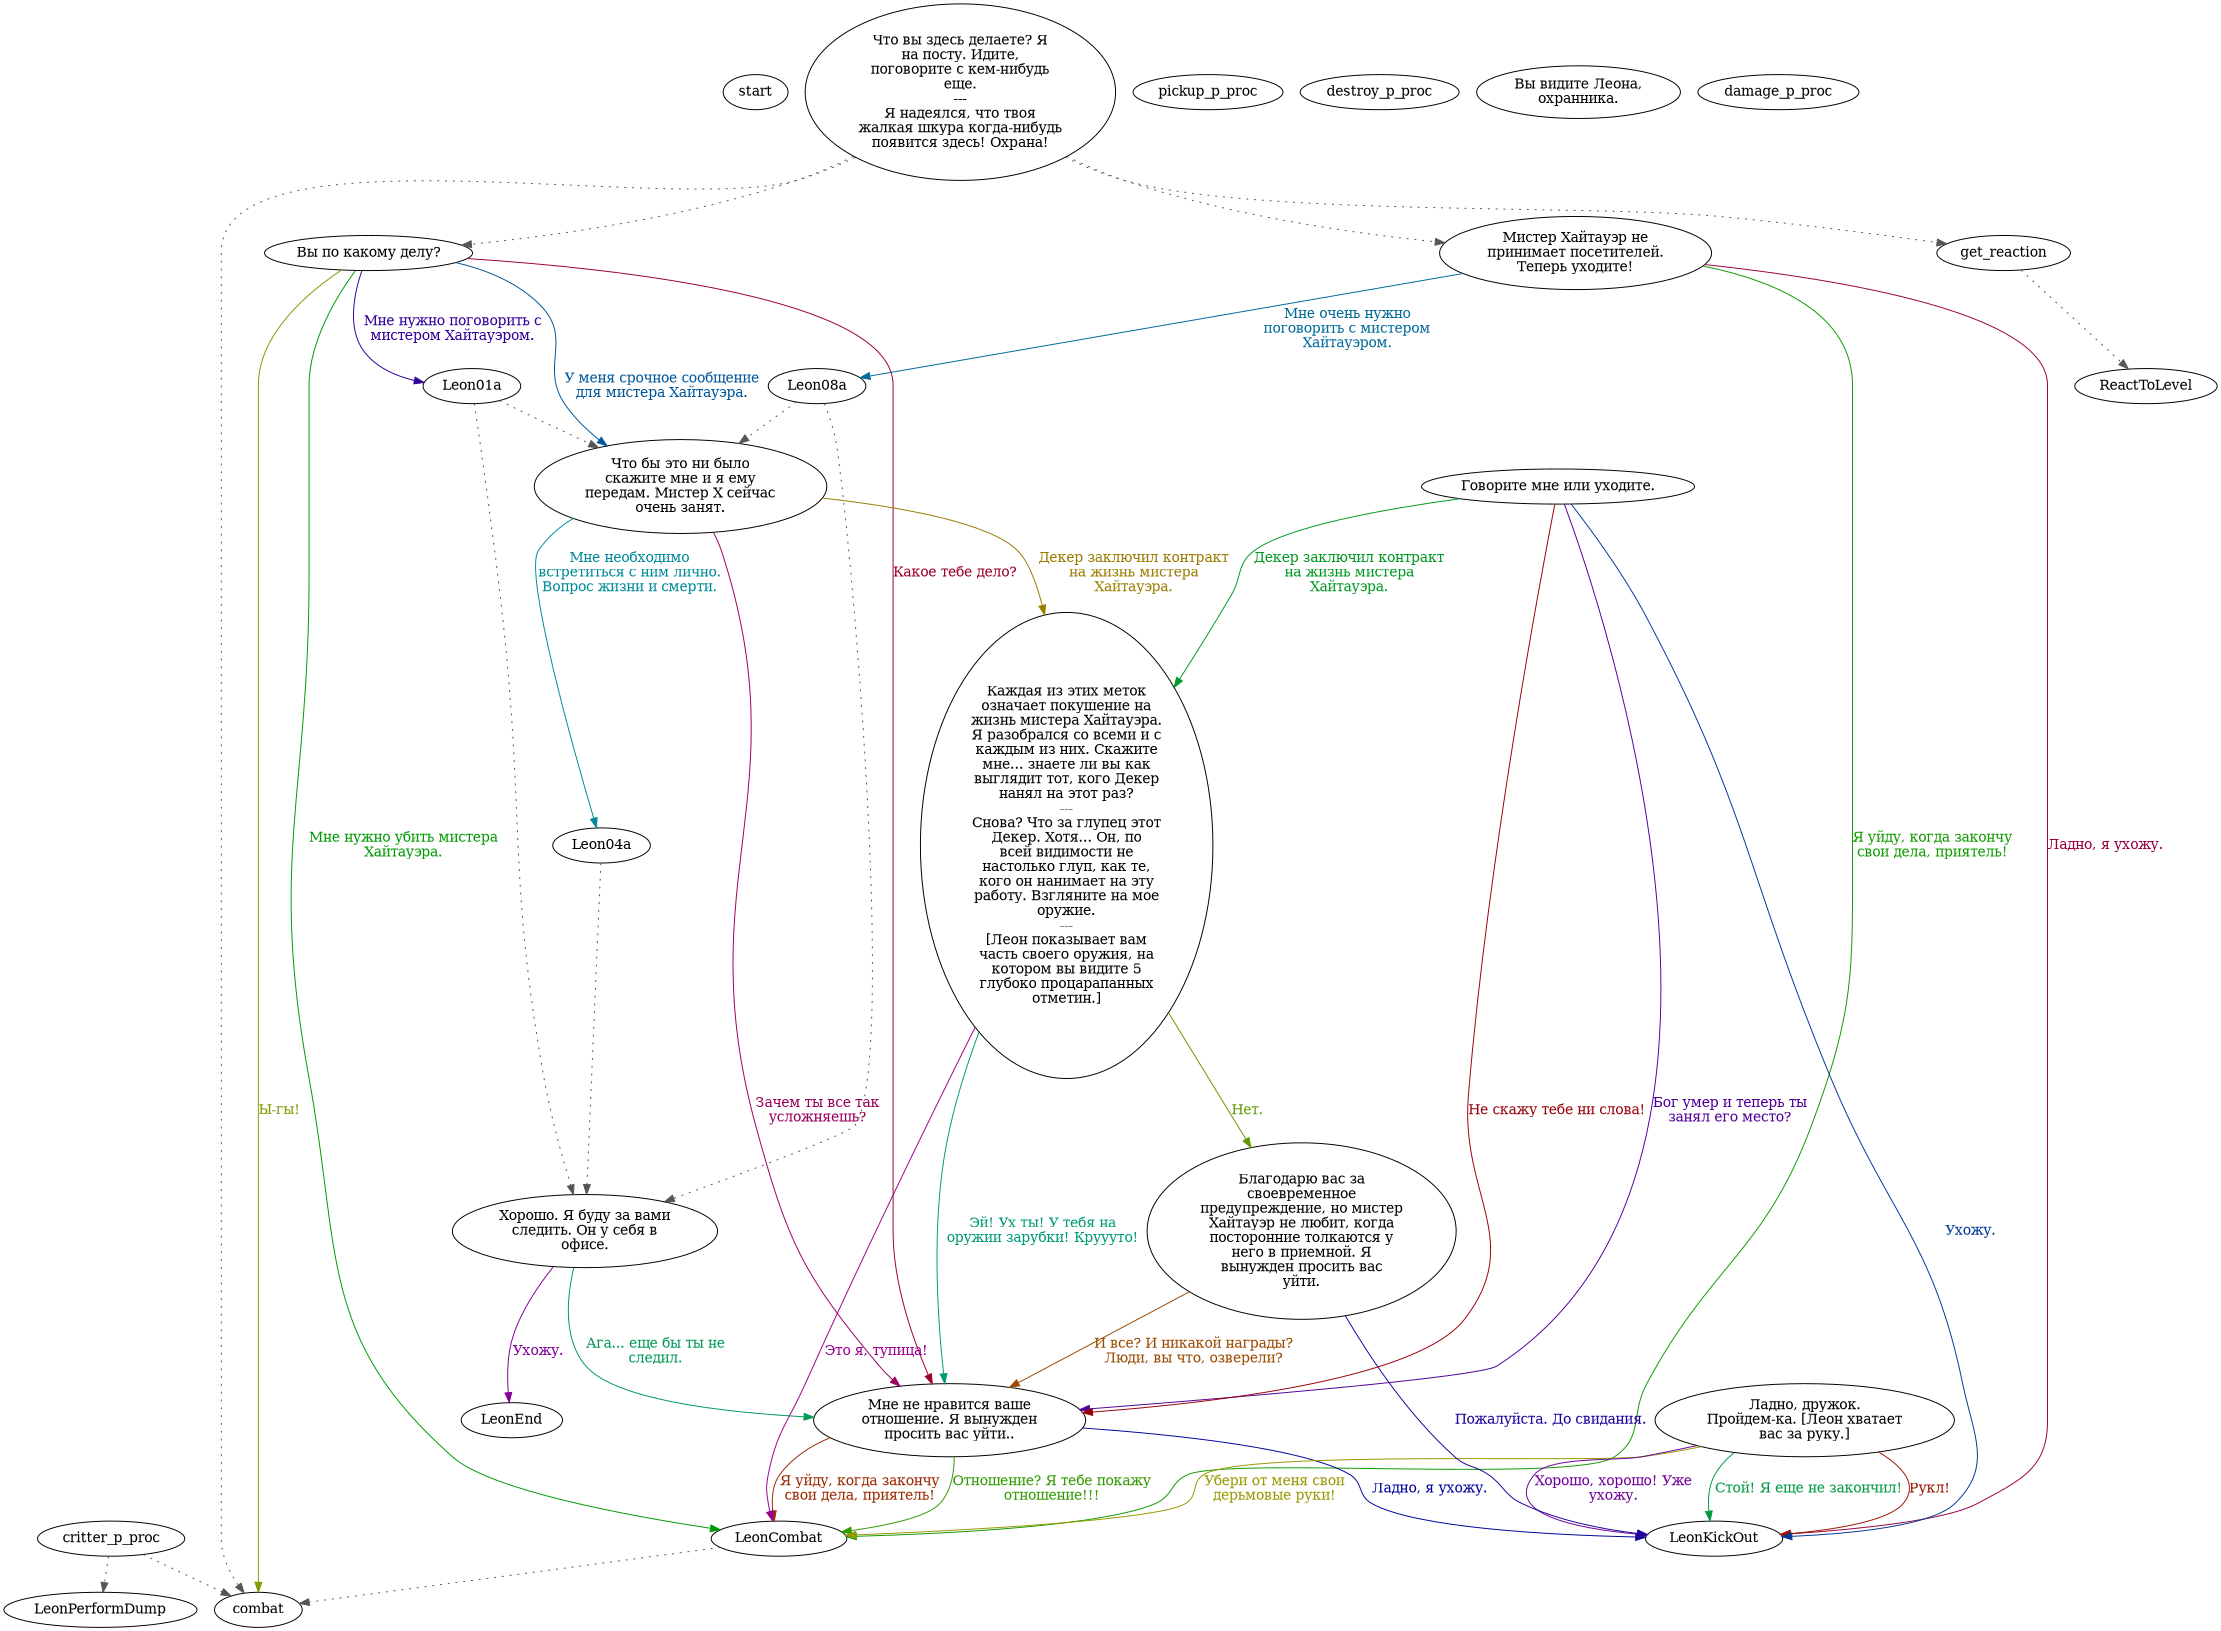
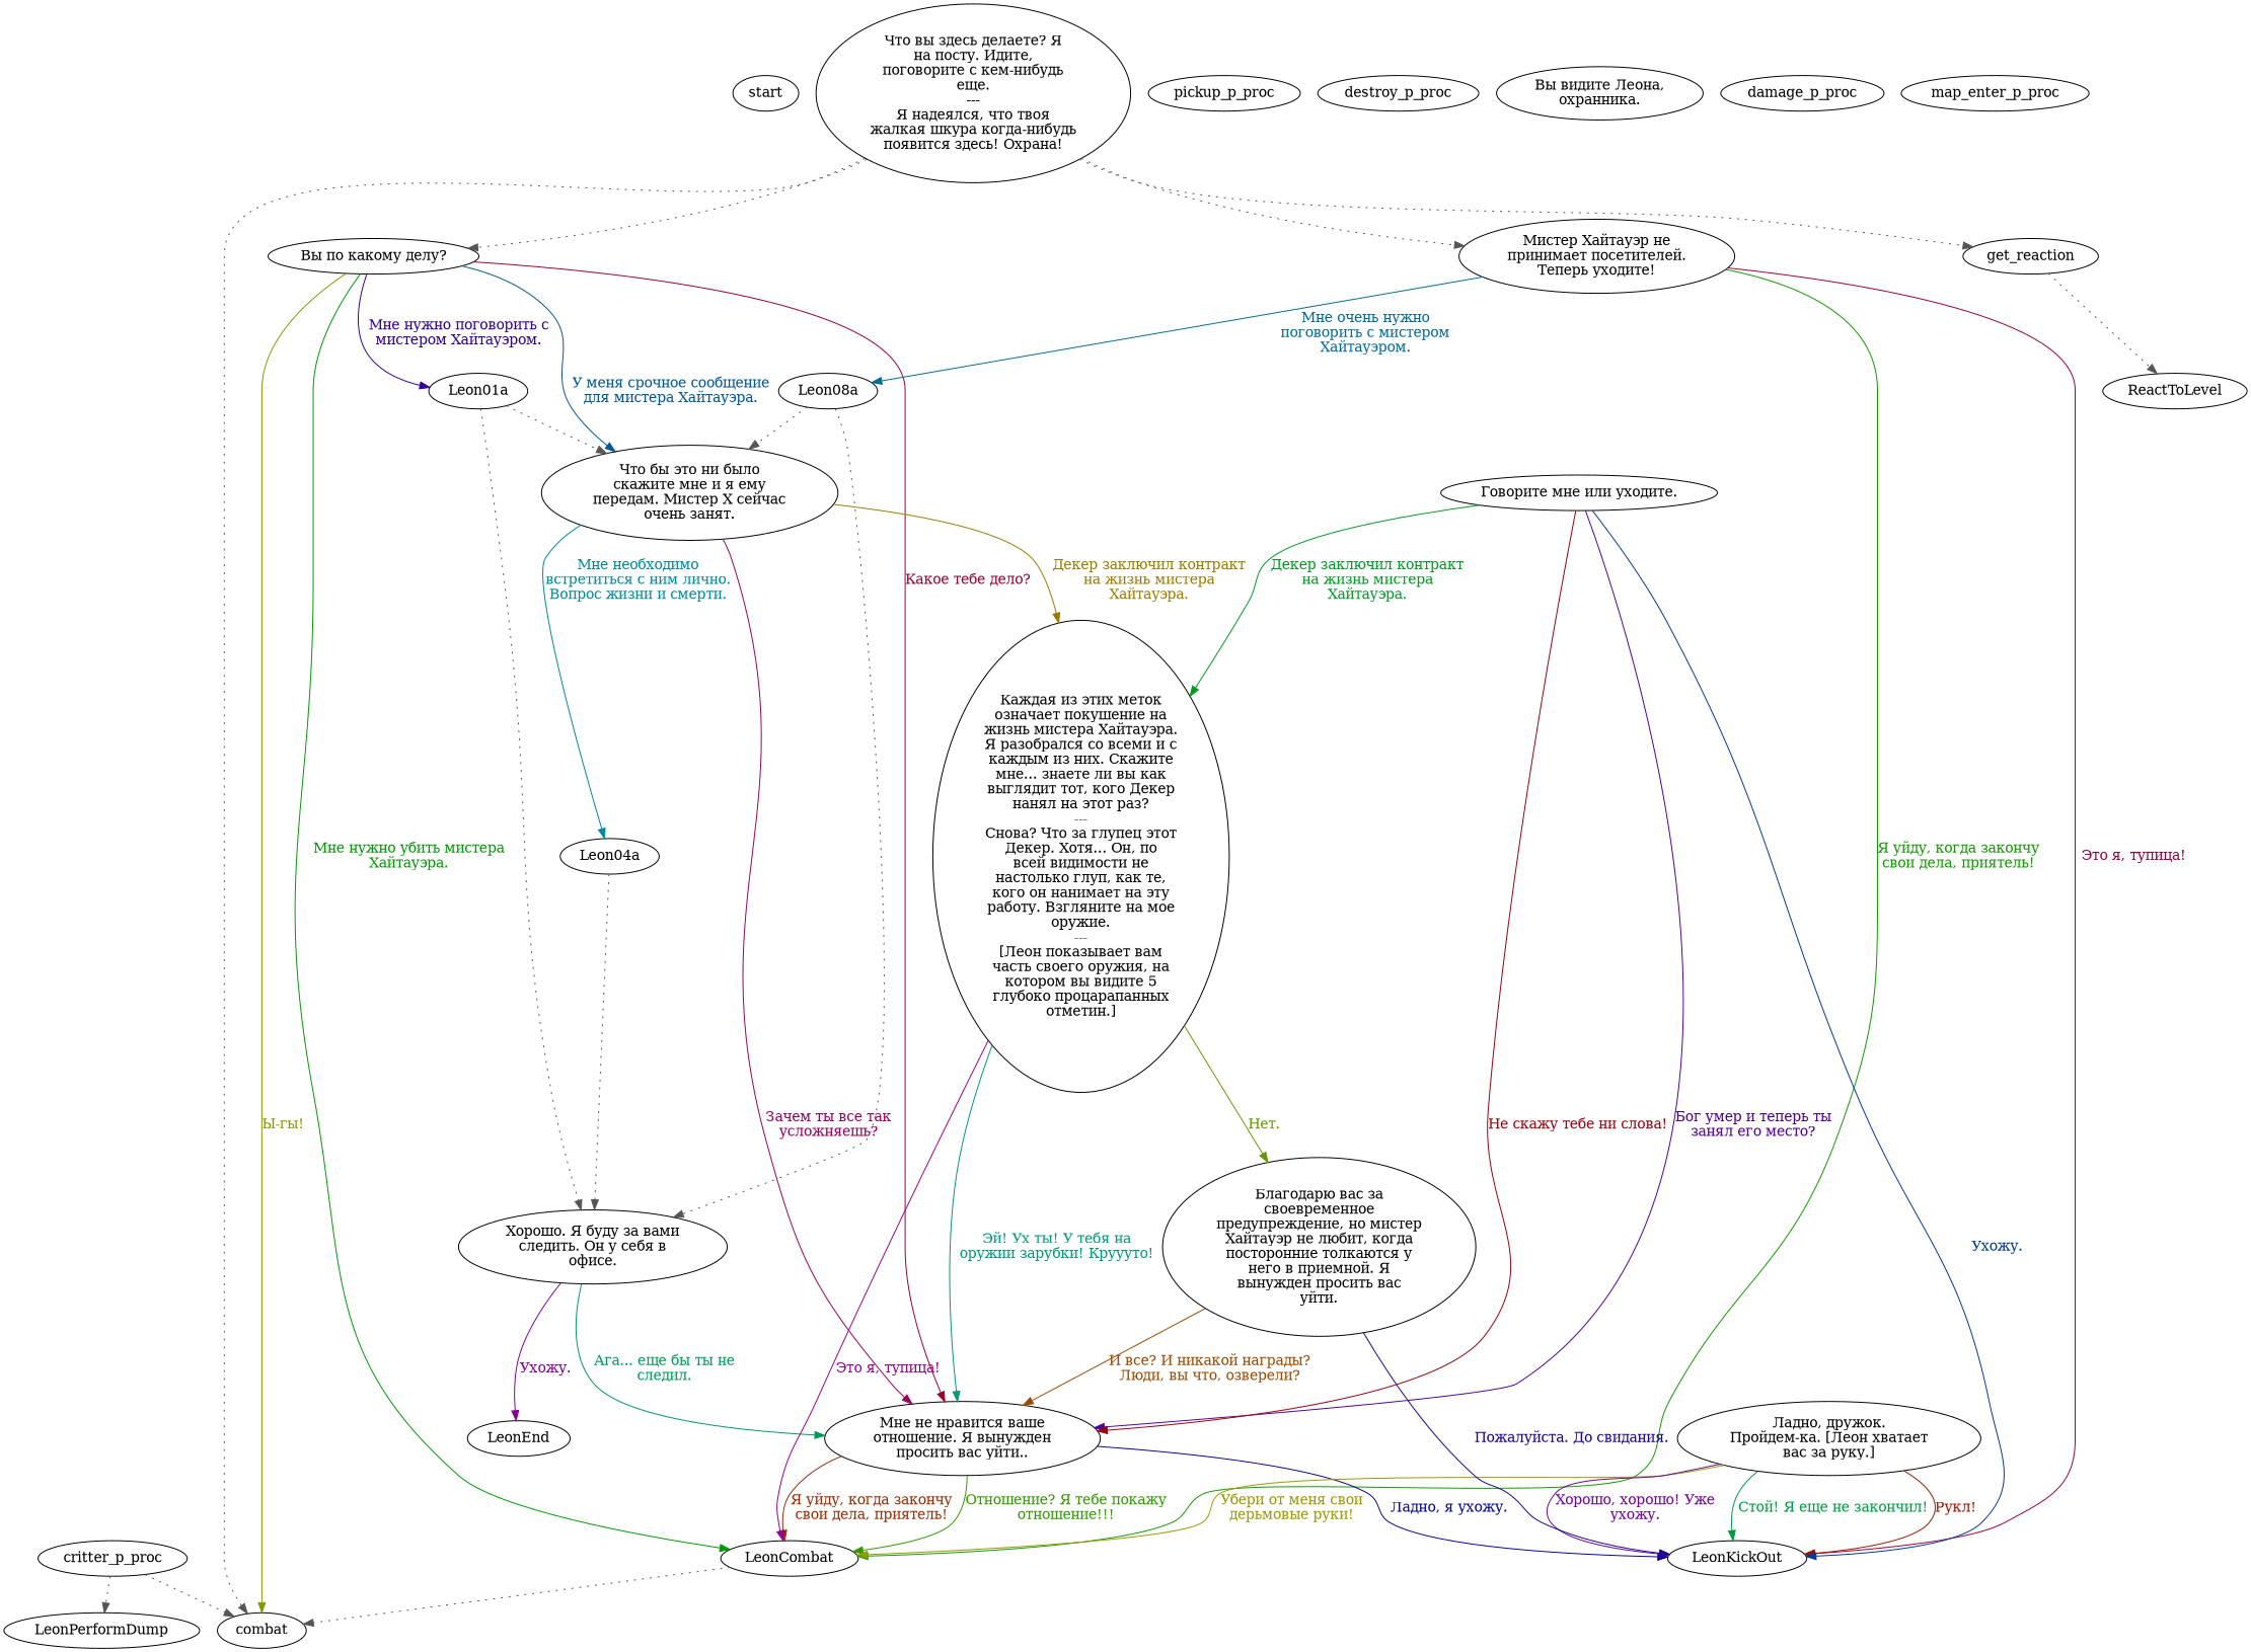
  digraph {
    node [color="#000000" fillcolor="#FFFFFF" style=filled]
    edge [color="#555555"]
    start
    critter_p_proc
    combat
    LeonPerformDump
    pickup_p_proc
    n6 [label="Что вы здесь делаете? Я\nна посту. Идите,\nпоговорите с кем-нибудь\nеще.\n---\nЯ надеялся, что твоя\nжалкая шкура когда-нибудь\nпоявится здесь! Охрана!"]
    get_reaction
    n8 [label="Вы по какому делу?"]
    n9 [label="Мистер Хайтауэр не\nпринимает посетителей.\nТеперь уходите!"]
    ReactToLevel
    Leon01a
    LeonCombat
    n13 [label="Мне не нравится ваше\nотношение. Я вынужден\nпросить вас уйти.."]
    n14 [label="Что бы это ни было\nскажите мне и я ему\nпередам. Мистер Х сейчас\nочень занят."]
    LeonKickOut
    Leon08a
    n17 [label="Хорошо. Я буду за вами\nследить. Он у себя в\nофисе."]
    Leon04a
    n19 [label="Каждая из этих меток\nозначает покушение на\nжизнь мистера Хайтауэра.\nЯ разобрался со всеми и с\nкаждым из них. Скажите\nмне... знаете ли вы как\nвыглядит тот, кого Декер\nнанял на этот раз?\n---\nСнова? Что за глупец этот\nДекер. Хотя... Он, по\nвсей видимости не\nнастолько глуп, как те,\nкого он нанимает на эту\nработу. Взгляните на мое\nоружие.\n---\n[Леон показывает вам\nчасть своего оружия, на\nкотором вы видите 5\nглубоко процарапанных\nотметин.]"]
    n20 [label="Ладно, дружок.\nПройдем-ка. [Леон хватает\nвас за руку.]"]
    destroy_p_proc
    n22 [label="Вы видите Леона,\nохранника."]
    damage_p_proc
+   map_enter_p_proc
    LeonEnd
    n26 [label="Благодарю вас за\nсвоевременное\nпредупреждение, но мистер\nХайтауэр не любит, когда\nпосторонние толкаются у\nнего в приемной. Я\nвынужден просить вас\nуйти."]
    n27 [label="Говорите мне или уходите."]
    critter_p_proc -> combat [style=dotted]
    critter_p_proc -> LeonPerformDump [style=dotted]
    n6 -> combat [style=dotted]
    n6 -> get_reaction [style=dotted]
    n6 -> n8 [style=dotted]
    n6 -> n9 [style=dotted]
    get_reaction -> ReactToLevel [style=dotted]
    n8 -> combat [color="#839900" fontcolor="#839900" label="Ы-гы!"]
    n8 -> Leon01a [color="#300099" fontcolor="#300099" label="Мне нужно поговорить с\nмистером Хайтауэром."]
    n8 -> LeonCombat [color="#009903" fontcolor="#009903" label="Мне нужно убить мистера\nХайтауэра."]
    n8 -> n13 [color="#99002A" fontcolor="#99002A" label="Какое тебе дело?"]
    n8 -> n14 [color="#005699" fontcolor="#005699" label="У меня срочное сообщение\nдля мистера Хайтауэра."]
    n9 -> LeonCombat [color="#109900" fontcolor="#109900" label="Я уйду, когда закончу\nсвои дела, приятель!"]
-   n9 -> LeonKickOut [color="#99003D" fontcolor="#99003D" label="Ладно, я ухожу."]
+   n9 -> LeonKickOut [color="#99003D" fontcolor="#99003D" label="Это я, тупица!"]
    n9 -> Leon08a [color="#006A99" fontcolor="#006A99" label="Мне очень нужно\nпоговорить с мистером\nХайтауэром."]
    Leon01a -> n14 [style=dotted]
    Leon01a -> n17 [style=dotted]
    LeonCombat -> combat [style=dotted]
    n13 -> LeonCombat [color="#992900" fontcolor="#992900" label="Я уйду, когда закончу\nсвои дела, приятель!"]
    n13 -> LeonCombat [color="#309900" fontcolor="#309900" label="Отношение? Я тебе покажу\nотношение!!!"]
    n13 -> LeonKickOut [color="#000399" fontcolor="#000399" label="Ладно, я ухожу."]
    n14 -> n13 [color="#99005D" fontcolor="#99005D" label="Зачем ты все так\nусложняешь?"]
    n14 -> Leon04a [color="#008999" fontcolor="#008999" label="Мне необходимо\nвстретиться с ним лично.\nВопрос жизни и смерти."]
    n14 -> n19 [color="#997C00" fontcolor="#997C00" label="Декер заключил контракт\nна жизнь мистера\nХайтауэра."]
    Leon08a -> n14 [style=dotted]
    Leon08a -> n17 [style=dotted]
    n17 -> n13 [color="#009956" fontcolor="#009956" label="Ага... еще бы ты не\nследил."]
    n17 -> LeonEnd [color="#830099" fontcolor="#830099" label="Ухожу."]
    Leon04a -> n17 [style=dotted]
    n19 -> LeonCombat [color="#990090" fontcolor="#990090" label="Это я, тупица!"]
    n19 -> n13 [color="#009975" fontcolor="#009975" label="Эй! Ух ты! У тебя на\nоружии зарубки! Круууто!"]
    n19 -> n26 [color="#639900" fontcolor="#639900" label="Нет."]
    n20 -> LeonCombat [color="#969900" fontcolor="#969900" label="Убери от меня свои\nдерьмовые руки!"]
    n20 -> LeonKickOut [color="#6F0099" fontcolor="#6F0099" label="Хорошо, хорошо! Уже\nухожу."]
    n20 -> LeonKickOut [color="#009942" fontcolor="#009942" label="Стой! Я еще не закончил!"]
    n20 -> LeonKickOut [color="#991600" fontcolor="#991600" label="Рукл!"]
    n26 -> n13 [color="#994900" fontcolor="#994900" label="И все? И никакой награды?\nЛюди, вы что, озверели?"]
    n26 -> LeonKickOut [color="#1C0099" fontcolor="#1C0099" label="Пожалуйста. До свидания."]
    n27 -> n13 [color="#4F0099" fontcolor="#4F0099" label="Бог умер и теперь ты\nзанял его место?"]
    n27 -> n13 [color="#99000A" fontcolor="#99000A" label="Не скажу тебе ни слова!"]
    n27 -> LeonKickOut [color="#003799" fontcolor="#003799" label="Ухожу."]
    n27 -> n19 [color="#009923" fontcolor="#009923" label="Декер заключил контракт\nна жизнь мистера\nХайтауэра."]
  }
